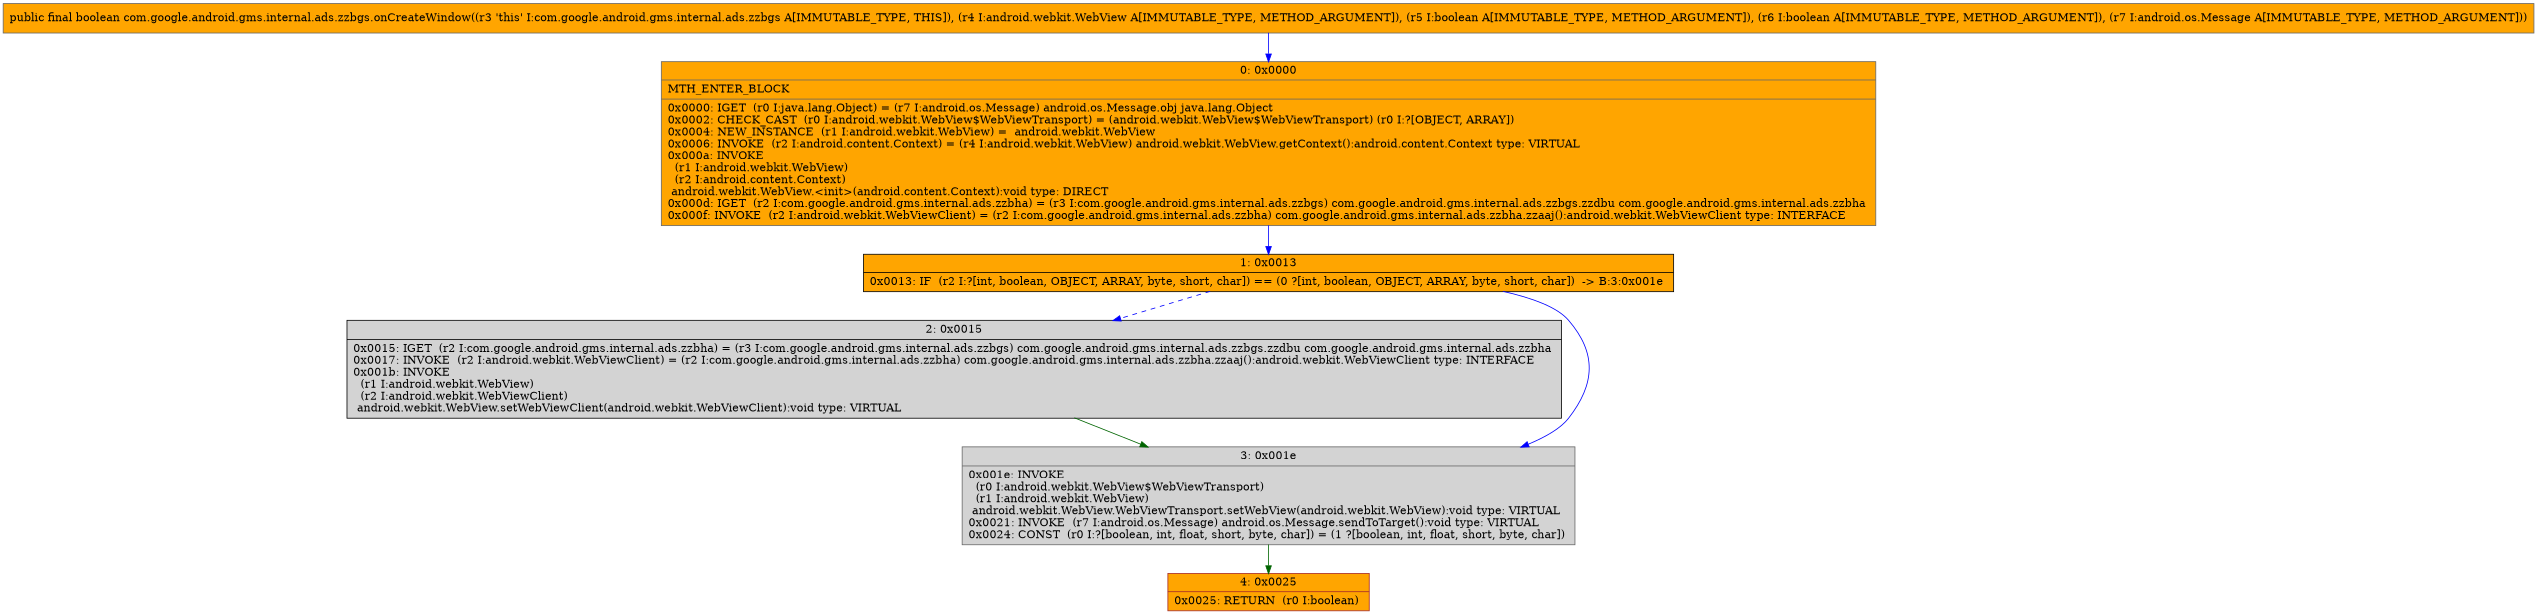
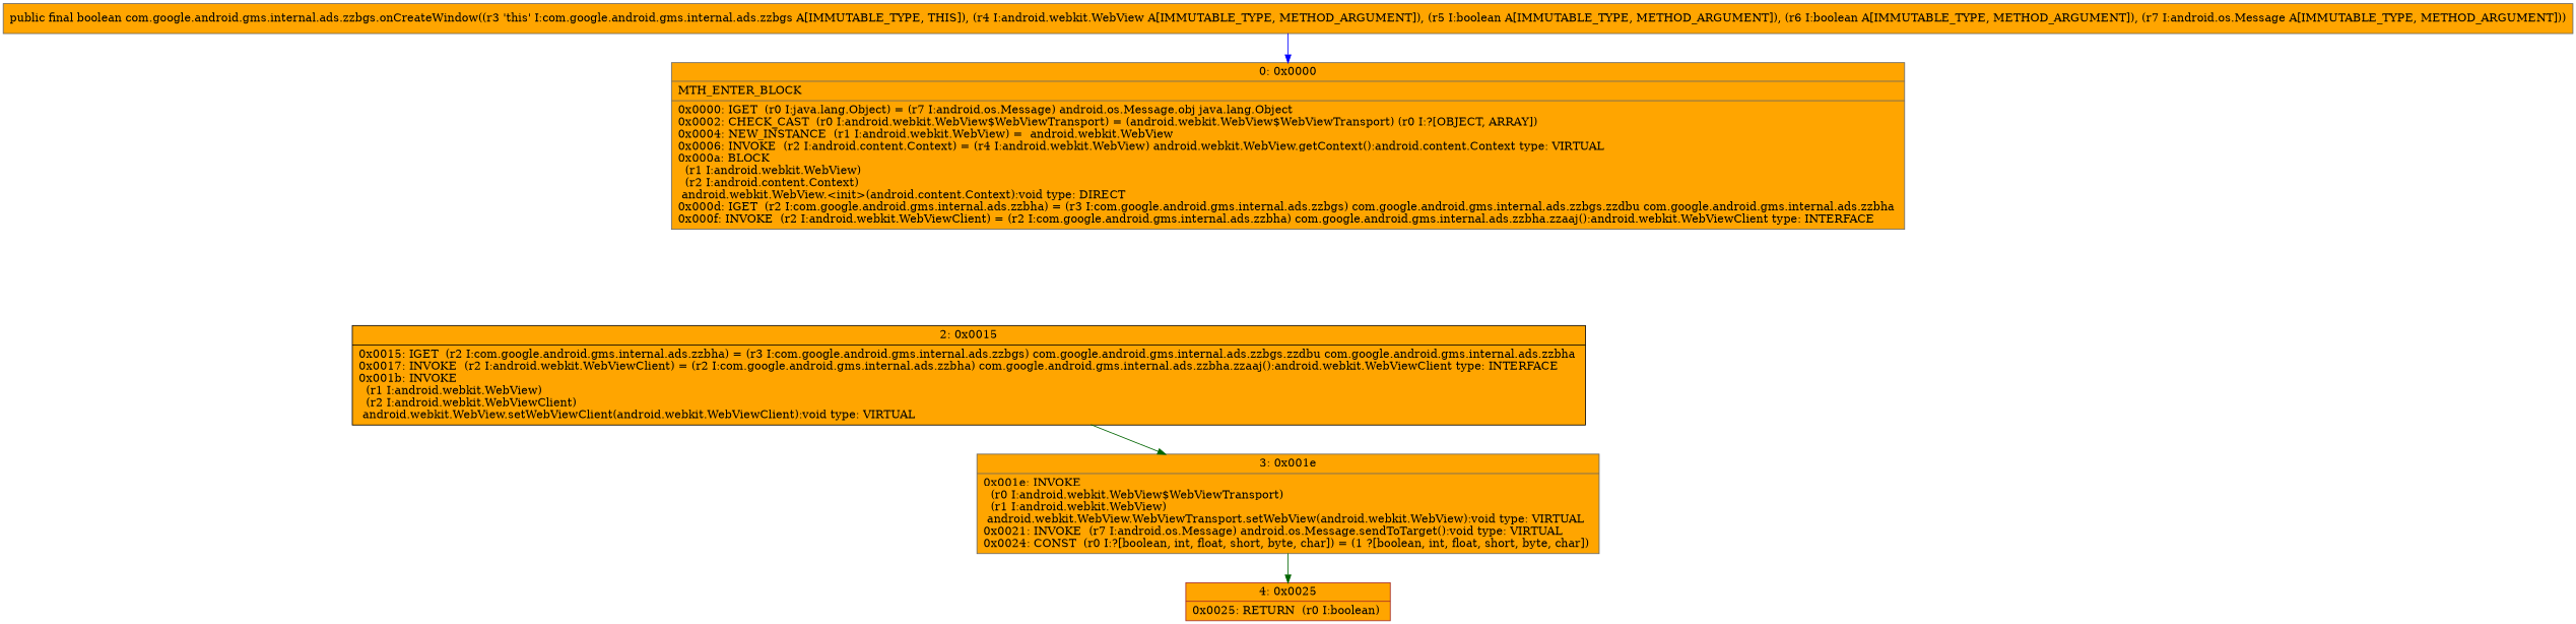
  digraph {
    node [color=gray40 fillcolor=orange shape=record style=filled]
    edge [color=blue]
-   n1 [label="{0\:\ 0x0000|MTH_ENTER_BLOCK\l|0x0000: IGET  (r0 I:java.lang.Object) = (r7 I:android.os.Message) android.os.Message.obj java.lang.Object \l0x0002: CHECK_CAST  (r0 I:android.webkit.WebView$WebViewTransport) = (android.webkit.WebView$WebViewTransport) (r0 I:?[OBJECT, ARRAY]) \l0x0004: NEW_INSTANCE  (r1 I:android.webkit.WebView) =  android.webkit.WebView \l0x0006: INVOKE  (r2 I:android.content.Context) = (r4 I:android.webkit.WebView) android.webkit.WebView.getContext():android.content.Context type: VIRTUAL \l0x000a: INVOKE  \l  (r1 I:android.webkit.WebView)\l  (r2 I:android.content.Context)\l android.webkit.WebView.\<init\>(android.content.Context):void type: DIRECT \l0x000d: IGET  (r2 I:com.google.android.gms.internal.ads.zzbha) = (r3 I:com.google.android.gms.internal.ads.zzbgs) com.google.android.gms.internal.ads.zzbgs.zzdbu com.google.android.gms.internal.ads.zzbha \l0x000f: INVOKE  (r2 I:android.webkit.WebViewClient) = (r2 I:com.google.android.gms.internal.ads.zzbha) com.google.android.gms.internal.ads.zzbha.zzaaj():android.webkit.WebViewClient type: INTERFACE \l}"]
-   n2 [color=black label="{1\:\ 0x0013|0x0013: IF  (r2 I:?[int, boolean, OBJECT, ARRAY, byte, short, char]) == (0 ?[int, boolean, OBJECT, ARRAY, byte, short, char])  \-\> B:3:0x001e \l}"]
-   n3 [color=black fillcolor=lightgrey label="{2\:\ 0x0015|0x0015: IGET  (r2 I:com.google.android.gms.internal.ads.zzbha) = (r3 I:com.google.android.gms.internal.ads.zzbgs) com.google.android.gms.internal.ads.zzbgs.zzdbu com.google.android.gms.internal.ads.zzbha \l0x0017: INVOKE  (r2 I:android.webkit.WebViewClient) = (r2 I:com.google.android.gms.internal.ads.zzbha) com.google.android.gms.internal.ads.zzbha.zzaaj():android.webkit.WebViewClient type: INTERFACE \l0x001b: INVOKE  \l  (r1 I:android.webkit.WebView)\l  (r2 I:android.webkit.WebViewClient)\l android.webkit.WebView.setWebViewClient(android.webkit.WebViewClient):void type: VIRTUAL \l}"]
-   n4 [fillcolor=lightgrey label="{3\:\ 0x001e|0x001e: INVOKE  \l  (r0 I:android.webkit.WebView$WebViewTransport)\l  (r1 I:android.webkit.WebView)\l android.webkit.WebView.WebViewTransport.setWebView(android.webkit.WebView):void type: VIRTUAL \l0x0021: INVOKE  (r7 I:android.os.Message) android.os.Message.sendToTarget():void type: VIRTUAL \l0x0024: CONST  (r0 I:?[boolean, int, float, short, byte, char]) = (1 ?[boolean, int, float, short, byte, char]) \l}"]
+   n1 [label="{0\:\ 0x0000|MTH_ENTER_BLOCK\l|0x0000: IGET  (r0 I:java.lang.Object) = (r7 I:android.os.Message) android.os.Message.obj java.lang.Object \l0x0002: CHECK_CAST  (r0 I:android.webkit.WebView$WebViewTransport) = (android.webkit.WebView$WebViewTransport) (r0 I:?[OBJECT, ARRAY]) \l0x0004: NEW_INSTANCE  (r1 I:android.webkit.WebView) =  android.webkit.WebView \l0x0006: INVOKE  (r2 I:android.content.Context) = (r4 I:android.webkit.WebView) android.webkit.WebView.getContext():android.content.Context type: VIRTUAL \l0x000a: BLOCK  \l  (r1 I:android.webkit.WebView)\l  (r2 I:android.content.Context)\l android.webkit.WebView.\<init\>(android.content.Context):void type: DIRECT \l0x000d: IGET  (r2 I:com.google.android.gms.internal.ads.zzbha) = (r3 I:com.google.android.gms.internal.ads.zzbgs) com.google.android.gms.internal.ads.zzbgs.zzdbu com.google.android.gms.internal.ads.zzbha \l0x000f: INVOKE  (r2 I:android.webkit.WebViewClient) = (r2 I:com.google.android.gms.internal.ads.zzbha) com.google.android.gms.internal.ads.zzbha.zzaaj():android.webkit.WebViewClient type: INTERFACE \l}"]
+   n3 [color=black label="{2\:\ 0x0015|0x0015: IGET  (r2 I:com.google.android.gms.internal.ads.zzbha) = (r3 I:com.google.android.gms.internal.ads.zzbgs) com.google.android.gms.internal.ads.zzbgs.zzdbu com.google.android.gms.internal.ads.zzbha \l0x0017: INVOKE  (r2 I:android.webkit.WebViewClient) = (r2 I:com.google.android.gms.internal.ads.zzbha) com.google.android.gms.internal.ads.zzbha.zzaaj():android.webkit.WebViewClient type: INTERFACE \l0x001b: INVOKE  \l  (r1 I:android.webkit.WebView)\l  (r2 I:android.webkit.WebViewClient)\l android.webkit.WebView.setWebViewClient(android.webkit.WebViewClient):void type: VIRTUAL \l}"]
+   n4 [label="{3\:\ 0x001e|0x001e: INVOKE  \l  (r0 I:android.webkit.WebView$WebViewTransport)\l  (r1 I:android.webkit.WebView)\l android.webkit.WebView.WebViewTransport.setWebView(android.webkit.WebView):void type: VIRTUAL \l0x0021: INVOKE  (r7 I:android.os.Message) android.os.Message.sendToTarget():void type: VIRTUAL \l0x0024: CONST  (r0 I:?[boolean, int, float, short, byte, char]) = (1 ?[boolean, int, float, short, byte, char]) \l}"]
    n5 [color=brown label="{4\:\ 0x0025|0x0025: RETURN  (r0 I:boolean) \l}"]
    n6 [label="{public final boolean com.google.android.gms.internal.ads.zzbgs.onCreateWindow((r3 'this' I:com.google.android.gms.internal.ads.zzbgs A[IMMUTABLE_TYPE, THIS]), (r4 I:android.webkit.WebView A[IMMUTABLE_TYPE, METHOD_ARGUMENT]), (r5 I:boolean A[IMMUTABLE_TYPE, METHOD_ARGUMENT]), (r6 I:boolean A[IMMUTABLE_TYPE, METHOD_ARGUMENT]), (r7 I:android.os.Message A[IMMUTABLE_TYPE, METHOD_ARGUMENT])) }"]
-   n1 -> n2
-   n2 -> n3 [style=dashed]
-   n2 -> n4
    n3 -> n4 [color=darkgreen]
    n4 -> n5 [color=darkgreen]
    n6 -> n1
  }
